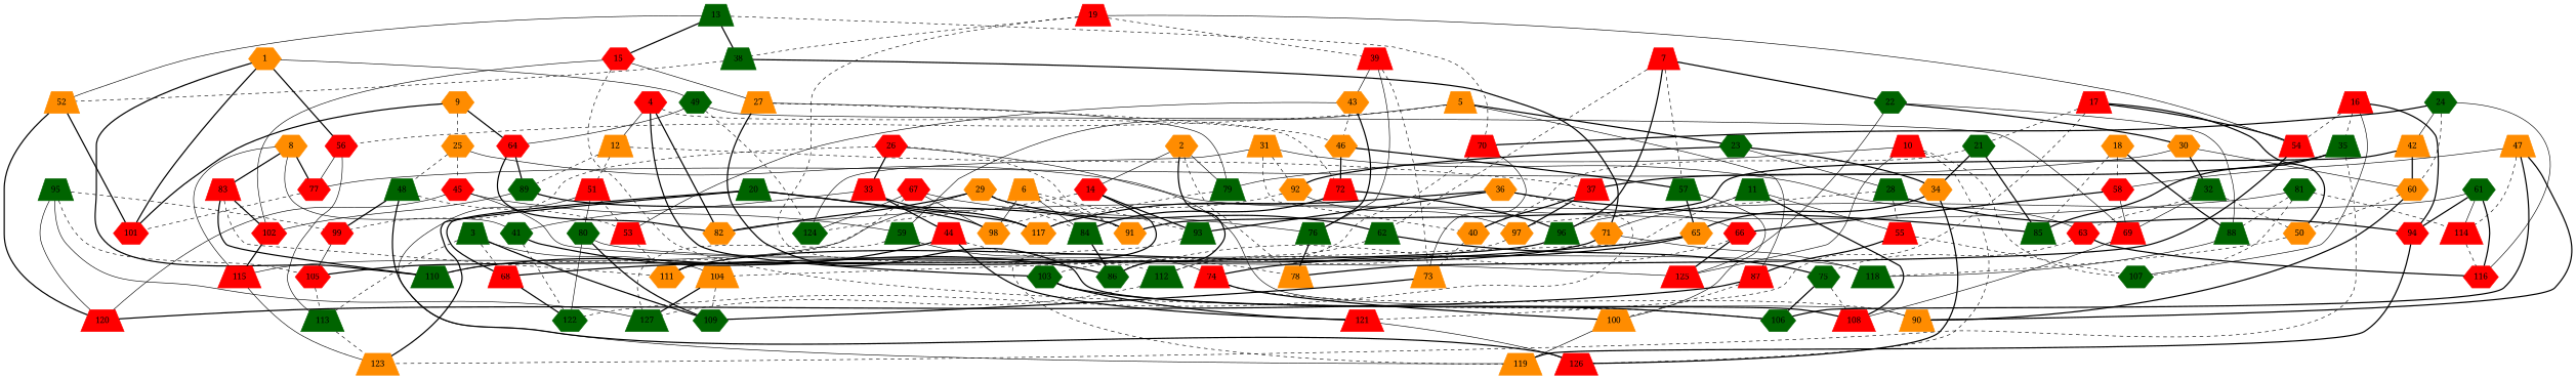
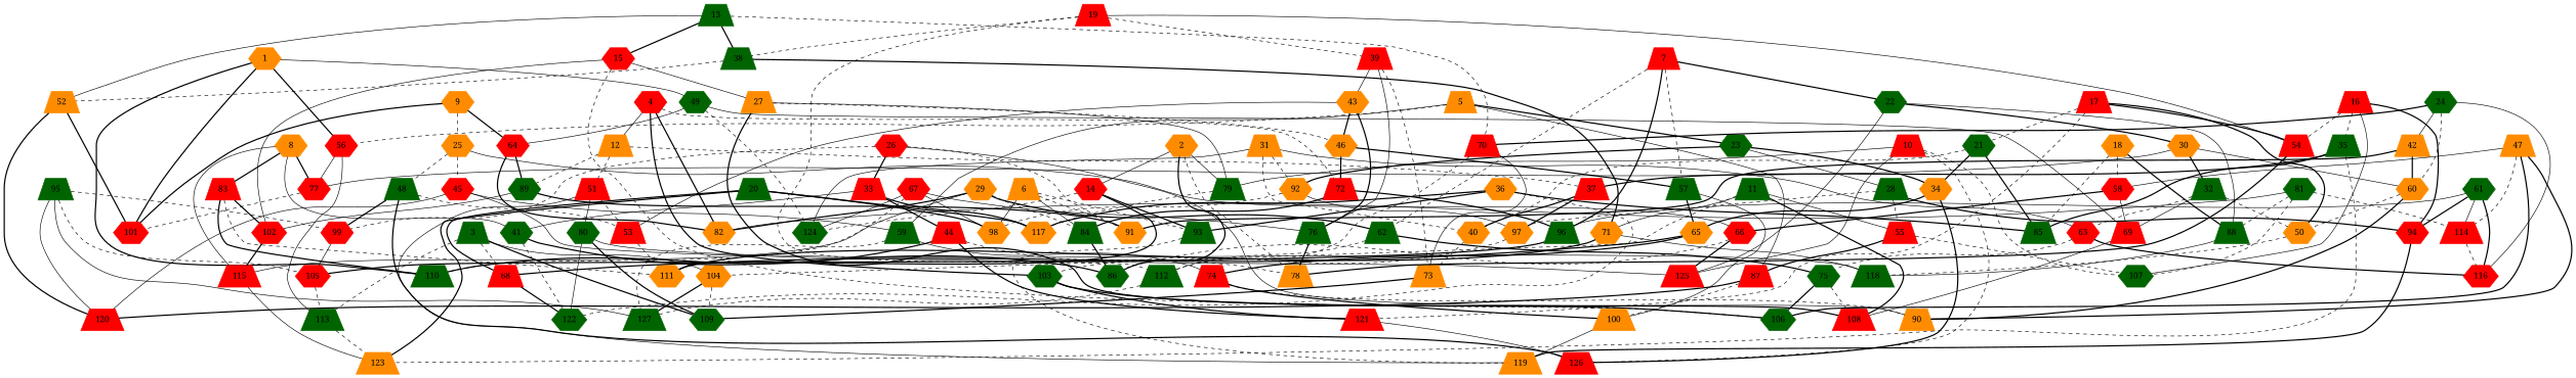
  graph {
    fontname="Noto Serif"
    node [color=red fontname="Noto Serif" shape=trapezium style=filled]
    edge [fontname="Noto Serif" style=bold]
    1 [color=darkorange shape=hexagon]
    49 [color=darkgreen shape=hexagon]
    56 [shape=hexagon]
    101 [shape=hexagon]
    110 [color=darkgreen]
    64 [shape=hexagon]
    124 [color=darkgreen shape=hexagon]
    69
    113 [color=darkgreen]
    77 [shape=hexagon]
    2 [color=darkorange shape=hexagon]
    14 [shape=hexagon]
    78 [color=darkorange]
    79 [color=darkgreen]
    86 [color=darkgreen shape=hexagon]
    93 [color=darkgreen]
    111 [color=darkorange shape=hexagon]
    117 [color=darkorange shape=hexagon]
    3 [color=darkgreen]
    68
-   104 [color=darkorange]
+   104 [color=darkorange shape=hexagon]
    109 [color=darkgreen shape=hexagon]
    122 [color=darkgreen shape=hexagon]
    127 [color=darkgreen]
    123 [color=darkorange]
    4 [shape=hexagon]
    12 [color=darkorange]
    72
    82 [color=darkorange shape=hexagon]
    103 [color=darkgreen shape=hexagon]
    37
    51
    89 [color=darkgreen shape=hexagon]
    84 [color=darkgreen]
    96 [color=darkgreen]
    106 [color=darkgreen shape=hexagon]
    121
    5 [color=darkorange]
    23 [color=darkgreen shape=hexagon]
    59 [color=darkgreen]
    87
    34 [color=darkorange shape=hexagon]
    28 [color=darkgreen]
    92 [color=darkorange shape=hexagon]
    74
    120
    100 [color=darkorange]
    6 [color=darkorange]
    91 [color=darkorange shape=hexagon]
    98 [color=darkorange shape=hexagon]
    119 [color=darkorange]
    22 [color=darkgreen shape=hexagon]
    7
    57 [color=darkgreen]
    62 [color=darkgreen]
    125
    88 [color=darkgreen]
    30 [color=darkorange shape=hexagon]
    65 [color=darkorange shape=hexagon]
    112 [color=darkgreen]
    75 [color=darkgreen shape=hexagon]
    105 [shape=hexagon]
    8 [color=darkorange shape=hexagon]
    41 [color=darkgreen shape=hexagon]
    83
    115
    102 [shape=hexagon]
    9 [color=darkorange shape=hexagon]
    25 [color=darkorange shape=hexagon]
    45 [shape=hexagon]
    48 [color=darkgreen]
    66 [shape=hexagon]
    42 [color=darkorange]
    60 [color=darkorange shape=hexagon]
    10
    107 [color=darkgreen shape=hexagon]
    126
    11 [color=darkgreen]
    55
    71 [color=darkorange shape=hexagon]
    108
    118 [color=darkgreen]
    40 [color=darkorange shape=hexagon]
    97 [color=darkorange shape=hexagon]
    53
    80 [color=darkgreen shape=hexagon]
    13 [color=darkgreen]
    15 [shape=hexagon]
    38 [color=darkgreen]
    52 [color=darkorange]
    70
    27 [color=darkorange]
    73 [color=darkorange]
    46 [color=darkorange shape=hexagon]
    16
    35 [color=darkgreen]
    54
    94 [shape=hexagon]
    85 [color=darkgreen]
    17
    21 [color=darkgreen shape=hexagon]
    50 [color=darkorange shape=hexagon]
    18 [color=darkorange shape=hexagon]
    58 [shape=hexagon]
    19
    39
    43 [color=darkorange shape=hexagon]
    76 [color=darkgreen]
    20 [color=darkgreen]
    32 [color=darkgreen]
    24 [color=darkgreen shape=hexagon]
    116 [shape=hexagon]
    90 [color=darkorange]
    99 [shape=hexagon]
    26 [shape=hexagon]
    33
    44
    29 [color=darkorange shape=hexagon]
    63 [shape=hexagon]
    31 [color=darkorange]
    36 [color=darkorange shape=hexagon]
    47 [color=darkorange]
    114
    61 [color=darkgreen shape=hexagon]
    67 [shape=hexagon]
    81 [color=darkgreen shape=hexagon]
    95 [color=darkgreen]
    1 -- 49 [style=solid]
    1 -- 56
    1 -- 101
    1 -- 110
    49 -- 64 [style=solid]
    49 -- 124 [style=dashed]
    49 -- 69 [style=solid]
    56 -- 113 [style=solid]
    56 -- 77 [style=solid]
    64 -- 82
    64 -- 89
    69 -- 108 [style=solid]
    113 -- 123 [style=dashed]
    77 -- 101 [style=dashed]
    2 -- 14 [style=solid]
    2 -- 78 [style=dashed]
    2 -- 79 [style=solid]
    2 -- 86
    14 -- 124 [style=dashed]
    14 -- 93
    14 -- 111
    79 -- 117 [style=dashed]
    93 -- 119 [style=dashed]
    3 -- 113 [style=dashed]
    3 -- 68 [style=dashed]
    3 -- 104 [style=solid]
    3 -- 109
    68 -- 122
    104 -- 109 [style=dashed]
    104 -- 127
    4 -- 12 [style=solid]
    4 -- 72 [style=dashed]
    4 -- 82
    4 -- 103
    12 -- 37 [style=dashed]
    12 -- 51 [style=dashed]
    12 -- 89 [style=dashed]
    72 -- 84
    72 -- 96
    103 -- 106
    103 -- 121
    37 -- 40
    37 -- 97
    51 -- 119 [style=solid]
    51 -- 53 [style=dashed]
    51 -- 80 [style=solid]
    89 -- 91
    89 -- 102 [style=solid]
    84 -- 86
    96 -- 105
    121 -- 126 [style=solid]
    5 -- 56 [style=dashed]
    5 -- 23
    5 -- 59 [style=solid]
    5 -- 87 [style=solid]
    23 -- 34
    23 -- 28 [style=solid]
    23 -- 92
    59 -- 127 [style=dashed]
    59 -- 74 [style=solid]
    87 -- 120
    87 -- 100 [style=dashed]
    34 -- 65
    34 -- 126
    28 -- 55 [style=dashed]
    28 -- 97 [style=dashed]
    28 -- 94
    92 -- 98 [style=dashed]
    92 -- 97 [style=solid]
    74 -- 100
    74 -- 90 [style=dashed]
    100 -- 119 [style=solid]
    6 -- 93 [style=dashed]
    6 -- 84 [style=solid]
    6 -- 91 [style=dashed]
    6 -- 98 [style=solid]
    22 -- 125 [style=solid]
    22 -- 88 [style=solid]
    22 -- 30
    7 -- 96
    7 -- 22
    7 -- 57 [style=dashed]
    7 -- 62 [style=dashed]
    57 -- 100 [style=solid]
    57 -- 65
    62 -- 112 [style=dashed]
    62 -- 75
    88 -- 118 [style=solid]
    30 -- 77 [style=solid]
    30 -- 60 [style=solid]
    30 -- 32
    65 -- 68
    65 -- 74
    112 -- 127 [style=dashed]
    75 -- 106
    75 -- 108 [style=dashed]
    105 -- 113 [style=dashed]
    8 -- 77
    8 -- 41 [style=solid]
    8 -- 83
    8 -- 115 [style=solid]
    41 -- 86
    41 -- 122 [style=dashed]
    83 -- 110
    83 -- 111 [style=dashed]
    83 -- 102
    115 -- 123 [style=solid]
    102 -- 115
    9 -- 101
    9 -- 64
    9 -- 25 [style=dashed]
    25 -- 45 [style=dashed]
    25 -- 48 [style=dashed]
    25 -- 66 [style=solid]
    45 -- 59 [style=solid]
    45 -- 120 [style=solid]
    45 -- 125 [style=solid]
    48 -- 126
    48 -- 53 [style=dashed]
    48 -- 99
    66 -- 86 [style=dashed]
    66 -- 125
    42 -- 91
    42 -- 60
    60 -- 50 [style=dashed]
    60 -- 90
    10 -- 79 [style=solid]
    10 -- 125 [style=solid]
    10 -- 107 [style=dashed]
    10 -- 126 [style=dashed]
    11 -- 104 [style=dashed]
    11 -- 55 [style=solid]
    11 -- 71 [style=solid]
    11 -- 108
    55 -- 87
    55 -- 107 [style=dashed]
    71 -- 111
    71 -- 118 [style=solid]
    40 -- 73 [style=dashed]
    97 -- 103 [style=dashed]
    53 -- 111 [style=dashed]
    80 -- 109
    80 -- 122 [style=solid]
    80 -- 118 [style=solid]
    13 -- 15
    13 -- 38
    13 -- 52 [style=solid]
    13 -- 70 [style=dashed]
    15 -- 106 [style=dashed]
    15 -- 102 [style=solid]
    15 -- 27 [style=solid]
    38 -- 71
    38 -- 52 [style=dashed]
    52 -- 101
    52 -- 120
    70 -- 112 [style=dashed]
    70 -- 73 [style=solid]
    27 -- 79 [style=solid]
    27 -- 108
    27 -- 46 [style=dashed]
    73 -- 109
    46 -- 72
    46 -- 57
    16 -- 107 [style=solid]
    16 -- 35 [style=dashed]
    16 -- 54 [style=dashed]
    16 -- 94
    35 -- 123 [style=dashed]
    35 -- 37
    35 -- 85
    54 -- 78
    94 -- 119
    17 -- 121 [style=dashed]
    17 -- 54
    17 -- 21 [style=dashed]
    17 -- 50
    21 -- 34
    21 -- 40 [style=dashed]
    21 -- 85
    50 -- 118 [style=dashed]
    18 -- 88
    18 -- 85 [style=dashed]
    18 -- 58 [style=dashed]
    58 -- 69 [style=solid]
    58 -- 66
    19 -- 112 [style=dashed]
    19 -- 38 [style=dashed]
    19 -- 54 [style=solid]
    19 -- 39 [style=dashed]
    39 -- 73 [style=dashed]
    39 -- 43 [style=solid]
    39 -- 76 [style=solid]
    43 -- 53 [style=solid]
-   43 -- 46 [style=dashed]
+   43 -- 46
    43 -- 76
    76 -- 78
    20 -- 117
    20 -- 68
    20 -- 123
    20 -- 98
    32 -- 69 [style=solid]
    32 -- 50 [style=dashed]
    32 -- 63 [style=dashed]
    24 -- 42 [style=solid]
    24 -- 60 [style=dashed]
    24 -- 70
    24 -- 116 [style=solid]
    99 -- 105 [style=solid]
    26 -- 91 [style=dashed]
    26 -- 90 [style=solid]
    26 -- 99 [style=dashed]
    26 -- 33
    33 -- 117
    33 -- 41 [style=solid]
    33 -- 44
    44 -- 110
    44 -- 78 [style=dashed]
    44 -- 121
    29 -- 82
    29 -- 84 [style=dashed]
    29 -- 62
    29 -- 115 [style=solid]
    63 -- 75 [style=dashed]
    63 -- 116
    31 -- 124 [style=solid]
    31 -- 92 [style=dashed]
    31 -- 40 [style=dashed]
    31 -- 63 [style=solid]
    36 -- 93
    36 -- 117
    36 -- 122 [style=dashed]
    36 -- 85
    47 -- 106
    47 -- 58 [style=solid]
    47 -- 90
    47 -- 114 [style=dashed]
    114 -- 116 [style=dashed]
    61 -- 96 [style=solid]
    61 -- 94
    61 -- 116
    61 -- 114 [style=solid]
    67 -- 110 [style=dashed]
    67 -- 124 [style=solid]
    67 -- 98 [style=solid]
    67 -- 76 [style=solid]
    81 -- 82 [style=solid]
    81 -- 88 [style=dashed]
    81 -- 107 [style=dashed]
    81 -- 114 [style=dashed]
    95 -- 127 [style=solid]
    95 -- 120 [style=solid]
    95 -- 105 [style=dashed]
    95 -- 99 [style=dashed]
  }
